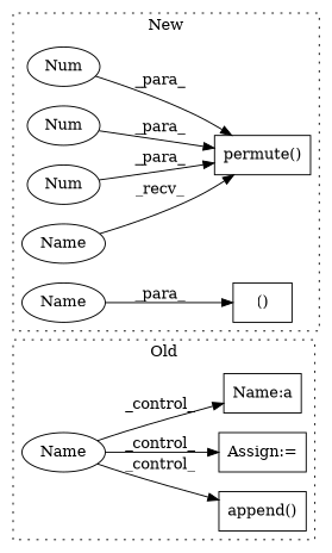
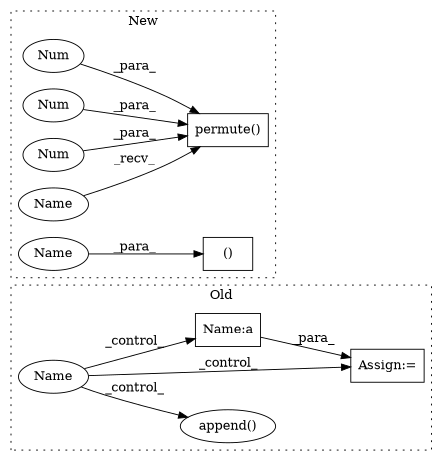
  digraph {
    rankdir=LR
    node [a=87 l=1 shape=ellipse]
-   n1 [a=75 l="13,1" label="append()" s="3413,3432" shape=box]
+   n1 [a=75 l="13,1" label="append()" s="3413,3432"]
    n2 [l=2 label=Name s=3283]
    n3 [a=68 l=3 label="Assign:=" s=3359 shape=box]
    n4 [a=82 l=3 label="Name:a" s=3366 shape=box]
    n5 [a=75 l="20,1" label="permute()" s="10699,10726" shape=box]
    n6 [a=76 label=Num s=10719]
    n7 [a=76 label=Num s=10725]
    n8 [a=76 label=Num s=10722]
    n9 [a=54 l=13 label="()" s=10592 shape=box]
    n10 [l=11 label=Name s=10699]
    n11 [l=11 label=Name s=10594]
    subgraph cluster_1 {
      label=Old
      style=dotted
      n1
      n2
      n3
      n4
    }
    subgraph cluster_2 {
      label=New
      style=dotted
      n5
      n6
      n7
      n8
      n9
      n10
      n11
    }
    n2 -> n1 [label=_control_]
    n2 -> n3 [label=_control_]
    n2 -> n4 [label=_control_]
+   n4 -> n3 [label=_para_]
    n6 -> n5 [label=_para_]
    n7 -> n5 [label=_para_]
    n8 -> n5 [label=_para_]
    n10 -> n5 [label=_recv_]
    n11 -> n9 [label=_para_]
  }
